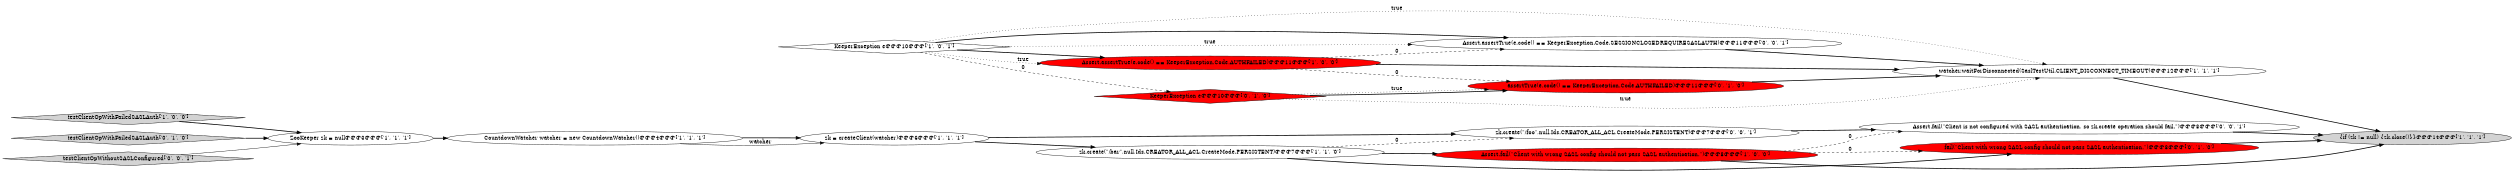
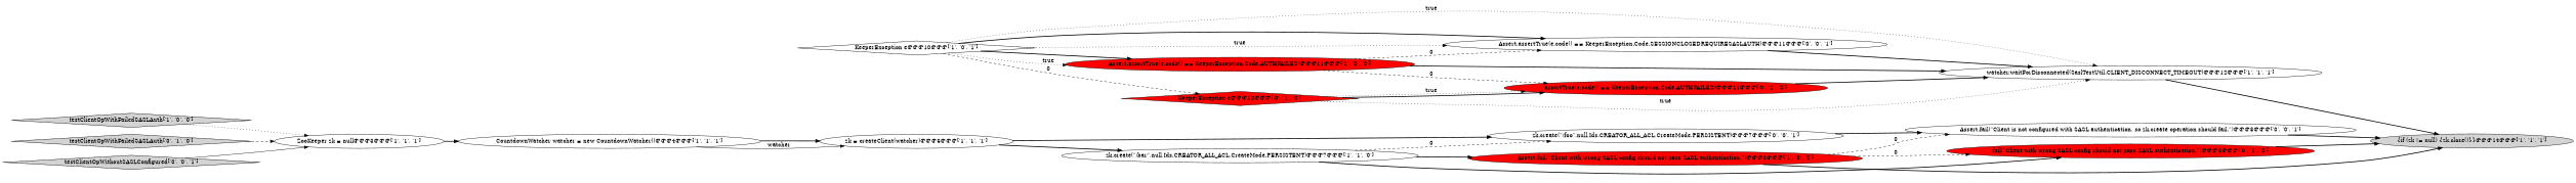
  digraph {
    rankdir=LR
    node [fillcolor=white shape=ellipse style=filled]
    edge [style=bold]
    n1 [label="watcher.waitForDisconnected(SaslTestUtil.CLIENT_DISCONNECT_TIMEOUT)@@@12@@@['1', '1', '1']"]
    n2 [fillcolor=lightgray label="{if (zk != null) {zk.close()}}@@@14@@@['1', '1', '1']"]
    n3 [label="KeeperException e@@@10@@@['1', '0', '1']" shape=diamond]
    n4 [label="Assert.assertTrue(e.code() == KeeperException.Code.SESSIONCLOSEDREQUIRESASLAUTH)@@@11@@@['0', '0', '1']"]
    n5 [fillcolor=red label="KeeperException e@@@10@@@['0', '1', '0']" shape=diamond]
    n6 [fillcolor=red label="Assert.assertTrue(e.code() == KeeperException.Code.AUTHFAILED)@@@11@@@['1', '0', '0']"]
    n7 [fillcolor=red label="assertTrue(e.code() == KeeperException.Code.AUTHFAILED)@@@11@@@['0', '1', '0']"]
    n8 [label="Assert.fail(\"Client is not configured with SASL authentication, so zk.create operation should fail.\")@@@8@@@['0', '0', '1']"]
    n9 [label="zk.create(\"/foo\",null,Ids.CREATOR_ALL_ACL,CreateMode.PERSISTENT)@@@7@@@['0', '0', '1']"]
    n10 [fillcolor=lightgray label="testClientOpWithFailedSASLAuth['1', '0', '0']" shape=diamond]
    n11 [label="ZooKeeper zk = null@@@3@@@['1', '1', '1']"]
    n12 [label="CountdownWatcher watcher = new CountdownWatcher()@@@4@@@['1', '1', '1']"]
    n13 [fillcolor=lightgray label="testClientOpWithFailedSASLAuth['0', '1', '0']" shape=diamond]
    n14 [fillcolor=red label="Assert.fail(\"Client with wrong SASL config should not pass SASL authentication.\")@@@8@@@['1', '0', '0']"]
    n15 [fillcolor=red label="fail(\"Client with wrong SASL config should not pass SASL authentication.\")@@@8@@@['0', '1', '0']"]
    n16 [label="zk = createClient(watcher)@@@6@@@['1', '1', '1']"]
    n17 [label="zk.create(\"/bar\",null,Ids.CREATOR_ALL_ACL,CreateMode.PERSISTENT)@@@7@@@['1', '1', '0']"]
    n18 [fillcolor=lightgray label="testClientOpWithoutSASLConfigured['0', '0', '1']" shape=diamond]
    n1 -> n2
    n3 -> n1 [label=true style=dotted]
    n3 -> n4
    n3 -> n4 [label=true style=dotted]
    n3 -> n5 [label=0 style=dashed]
    n3 -> n6 [label=true style=dotted]
    n3 -> n6
    n4 -> n1
    n5 -> n1 [label=true style=dotted]
    n5 -> n7 [label=true style=dotted]
    n5 -> n7
    n6 -> n1
    n6 -> n4 [label=0 style=dashed]
    n6 -> n7 [label=0 style=dashed]
    n7 -> n1
    n8 -> n2
    n9 -> n8
-   n10 -> n11
+   n10 -> n11 [style=dotted]
    n11 -> n12
    n12 -> n16
    n12 -> n16 [label=watcher style=solid]
-   n13 -> n11
+   n13 -> n11 [style=dashed]
    n14 -> n2
    n14 -> n8 [label=0 style=dashed]
    n14 -> n15 [label=0 style=dashed]
    n15 -> n2
    n16 -> n9
    n16 -> n17
    n17 -> n9 [label=0 style=dashed]
    n17 -> n14
    n17 -> n15
    n18 -> n11 [style=solid]
  }
